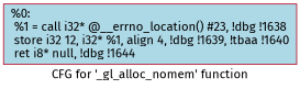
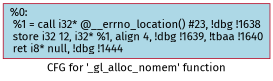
  digraph {
    label="CFG for '_gl_alloc_nomem' function"
    rankdir=LR
    fontname="Fira Sans"
-   n1 [color="#b70d28ff" fillcolor=lightblue label="{%0:\l  %1 = call i32* @__errno_location() #23, !dbg !1638\l  store i32 12, i32* %1, align 4, !dbg !1639, !tbaa !1640\l  ret i8* null, !dbg !1644\l}" shape=record style=filled fontname="Fira Sans"]
+   n1 [color="#b70d28ff" fillcolor=lightblue label="{%0:\l  %1 = call i32* @__errno_location() #23, !dbg !1638\l  store i32 12, i32* %1, align 4, !dbg !1639, !tbaa !1640\l  ret i8* null, !dbg !1444\l}" shape=record style=filled fontname="Fira Sans"]
  }
